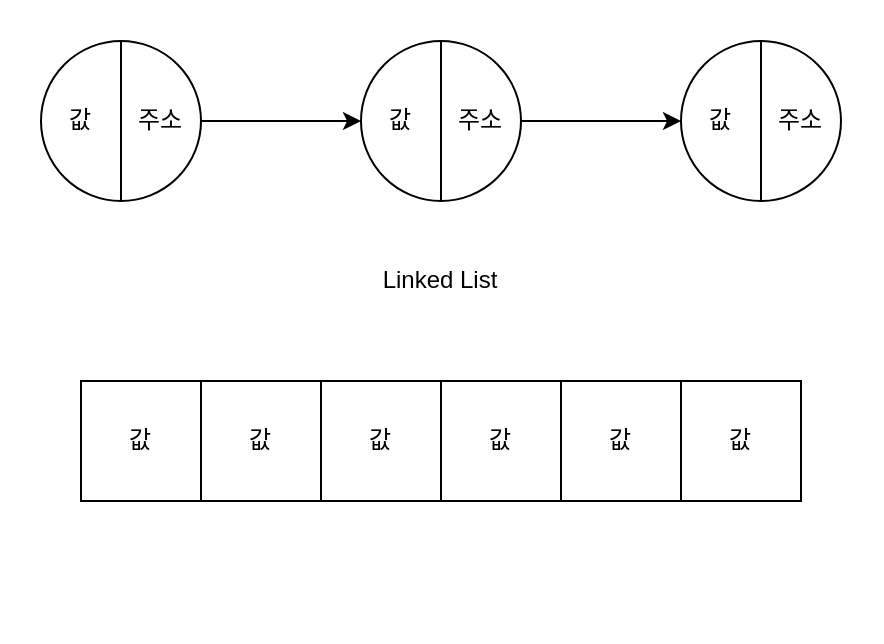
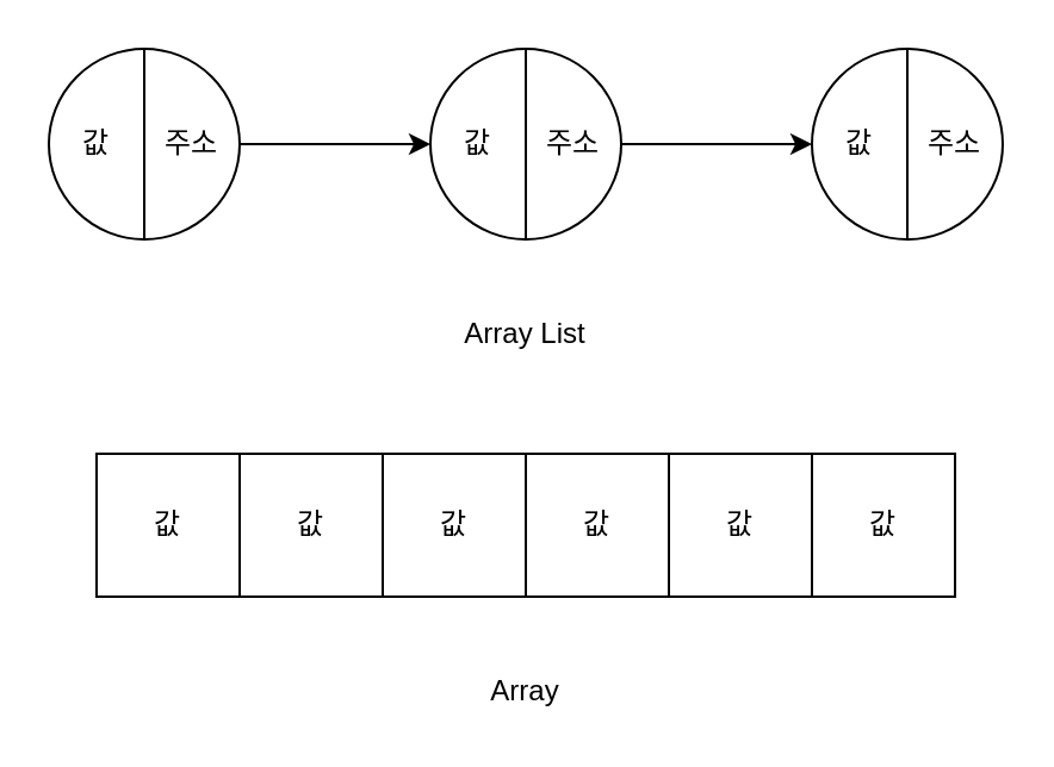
  <mxCell id="0" />
  <mxCell id="1" parent="0" />
  <mxCell id="2" value="" style="ellipse;whiteSpace=wrap;html=1;aspect=fixed;" vertex="1" parent="1"><mxGeometry x="20" y="20" width="80" height="80" as="geometry" /></mxCell>
  <mxCell id="3" value="" style="endArrow=none;html=1;entryX=0.5;entryY=0;entryDx=0;entryDy=0;exitX=0.5;exitY=1;exitDx=0;exitDy=0;" edge="1" parent="1" source="2" target="2"><mxGeometry width="50" height="50" relative="1" as="geometry"><mxPoint x="346" y="170" as="sourcePoint" /><mxPoint x="396" y="120" as="targetPoint" /></mxGeometry></mxCell>
  <mxCell id="4" value="값" style="text;html=1;strokeColor=none;fillColor=none;align=center;verticalAlign=middle;whiteSpace=wrap;rounded=0;" vertex="1" parent="1"><mxGeometry x="20" y="50" width="40" height="20" as="geometry" /></mxCell>
  <mxCell id="5" value="주소" style="text;html=1;strokeColor=none;fillColor=none;align=center;verticalAlign=middle;whiteSpace=wrap;rounded=0;" vertex="1" parent="1"><mxGeometry x="60" y="50" width="40" height="20" as="geometry" /></mxCell>
  <mxCell id="6" value="" style="ellipse;whiteSpace=wrap;html=1;aspect=fixed;" vertex="1" parent="1"><mxGeometry x="180" y="20" width="80" height="80" as="geometry" /></mxCell>
  <mxCell id="7" value="" style="endArrow=none;html=1;entryX=0.5;entryY=0;entryDx=0;entryDy=0;exitX=0.5;exitY=1;exitDx=0;exitDy=0;" edge="1" parent="1" source="6" target="6"><mxGeometry width="50" height="50" relative="1" as="geometry"><mxPoint x="506" y="170" as="sourcePoint" /><mxPoint x="556" y="120" as="targetPoint" /></mxGeometry></mxCell>
  <mxCell id="8" value="값" style="text;html=1;strokeColor=none;fillColor=none;align=center;verticalAlign=middle;whiteSpace=wrap;rounded=0;" vertex="1" parent="1"><mxGeometry x="180" y="50" width="40" height="20" as="geometry" /></mxCell>
  <mxCell id="9" value="주소" style="text;html=1;strokeColor=none;fillColor=none;align=center;verticalAlign=middle;whiteSpace=wrap;rounded=0;" vertex="1" parent="1"><mxGeometry x="220" y="50" width="40" height="20" as="geometry" /></mxCell>
  <mxCell id="10" value="" style="ellipse;whiteSpace=wrap;html=1;aspect=fixed;" vertex="1" parent="1"><mxGeometry x="340" y="20" width="80" height="80" as="geometry" /></mxCell>
  <mxCell id="11" value="" style="endArrow=none;html=1;entryX=0.5;entryY=0;entryDx=0;entryDy=0;exitX=0.5;exitY=1;exitDx=0;exitDy=0;" edge="1" source="10" target="10" parent="1"><mxGeometry width="50" height="50" relative="1" as="geometry"><mxPoint x="666" y="170" as="sourcePoint" /><mxPoint x="716" y="120" as="targetPoint" /></mxGeometry></mxCell>
  <mxCell id="12" value="값" style="text;html=1;strokeColor=none;fillColor=none;align=center;verticalAlign=middle;whiteSpace=wrap;rounded=0;" vertex="1" parent="1"><mxGeometry x="340" y="50" width="40" height="20" as="geometry" /></mxCell>
  <mxCell id="13" value="주소" style="text;html=1;strokeColor=none;fillColor=none;align=center;verticalAlign=middle;whiteSpace=wrap;rounded=0;" vertex="1" parent="1"><mxGeometry x="380" y="50" width="40" height="20" as="geometry" /></mxCell>
  <mxCell id="14" value="" style="endArrow=classic;html=1;exitX=1;exitY=0.5;exitDx=0;exitDy=0;entryX=0;entryY=0.5;entryDx=0;entryDy=0;" edge="1" parent="1" source="5" target="8"><mxGeometry width="50" height="50" relative="1" as="geometry"><mxPoint x="360" y="190" as="sourcePoint" /><mxPoint x="410" y="140" as="targetPoint" /></mxGeometry></mxCell>
  <mxCell id="15" value="" style="endArrow=classic;html=1;exitX=1;exitY=0.5;exitDx=0;exitDy=0;entryX=0;entryY=0.5;entryDx=0;entryDy=0;" edge="1" parent="1" source="9" target="12"><mxGeometry width="50" height="50" relative="1" as="geometry"><mxPoint x="240" y="90" as="sourcePoint" /><mxPoint x="340" y="90" as="targetPoint" /></mxGeometry></mxCell>
- <mxCell id="16" value="Linked List" style="text;html=1;strokeColor=none;fillColor=none;align=center;verticalAlign=middle;whiteSpace=wrap;rounded=0;" vertex="1" parent="1"><mxGeometry x="185" y="130" width="70" height="20" as="geometry" /></mxCell>
+ <mxCell id="16" value="Array List" style="text;html=1;strokeColor=none;fillColor=none;align=center;verticalAlign=middle;whiteSpace=wrap;rounded=0;" vertex="1" parent="1"><mxGeometry x="185" y="130" width="70" height="20" as="geometry" /></mxCell>
  <mxCell id="17" value="값" style="whiteSpace=wrap;html=1;aspect=fixed;" vertex="1" parent="1"><mxGeometry x="40" y="190" width="60" height="60" as="geometry" /></mxCell>
  <mxCell id="18" value="값" style="whiteSpace=wrap;html=1;aspect=fixed;" vertex="1" parent="1"><mxGeometry x="100" y="190" width="60" height="60" as="geometry" /></mxCell>
  <mxCell id="19" value="값" style="whiteSpace=wrap;html=1;aspect=fixed;" vertex="1" parent="1"><mxGeometry x="160" y="190" width="60" height="60" as="geometry" /></mxCell>
  <mxCell id="20" value="값" style="whiteSpace=wrap;html=1;aspect=fixed;" vertex="1" parent="1"><mxGeometry x="220" y="190" width="60" height="60" as="geometry" /></mxCell>
  <mxCell id="21" value="값" style="whiteSpace=wrap;html=1;aspect=fixed;" vertex="1" parent="1"><mxGeometry x="280" y="190" width="60" height="60" as="geometry" /></mxCell>
  <mxCell id="22" value="값" style="whiteSpace=wrap;html=1;aspect=fixed;" vertex="1" parent="1"><mxGeometry x="340" y="190" width="60" height="60" as="geometry" /></mxCell>
+ <mxCell id="23" value="Array" style="text;html=1;strokeColor=none;fillColor=none;align=center;verticalAlign=middle;whiteSpace=wrap;rounded=0;" vertex="1" parent="1"><mxGeometry x="200" y="280" width="40" height="20" as="geometry" /></mxCell>
